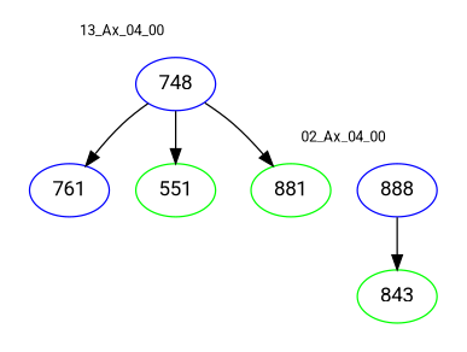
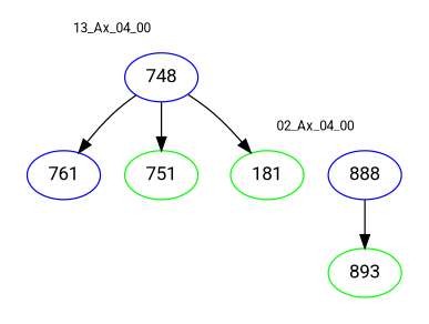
  digraph {
    fontname=Roboto
    node [color=blue fontname=Roboto]
    edge [color=black fontname=Roboto]
    n1 [label=748]
    n2 [label=761]
-   n3 [color=green label=551]
+   n3 [color=green label=751]
    n4 [label=888]
-   n5 [color=green label=881]
-   n6 [color=green label=843]
+   n5 [color=green label=181]
+   n6 [color=green label=893]
    subgraph cluster_1 {
      color=white
      fontsize=10
      label="13_Ax_04_00"
      n1
      n2
      n3
    }
    subgraph cluster_2 {
      color=white
      fontsize=10
      label="02_Ax_04_00"
      n4
      n5
      n6
    }
    n1 -> n2
    n1 -> n3
    n1 -> n5
    n4 -> n6
  }
